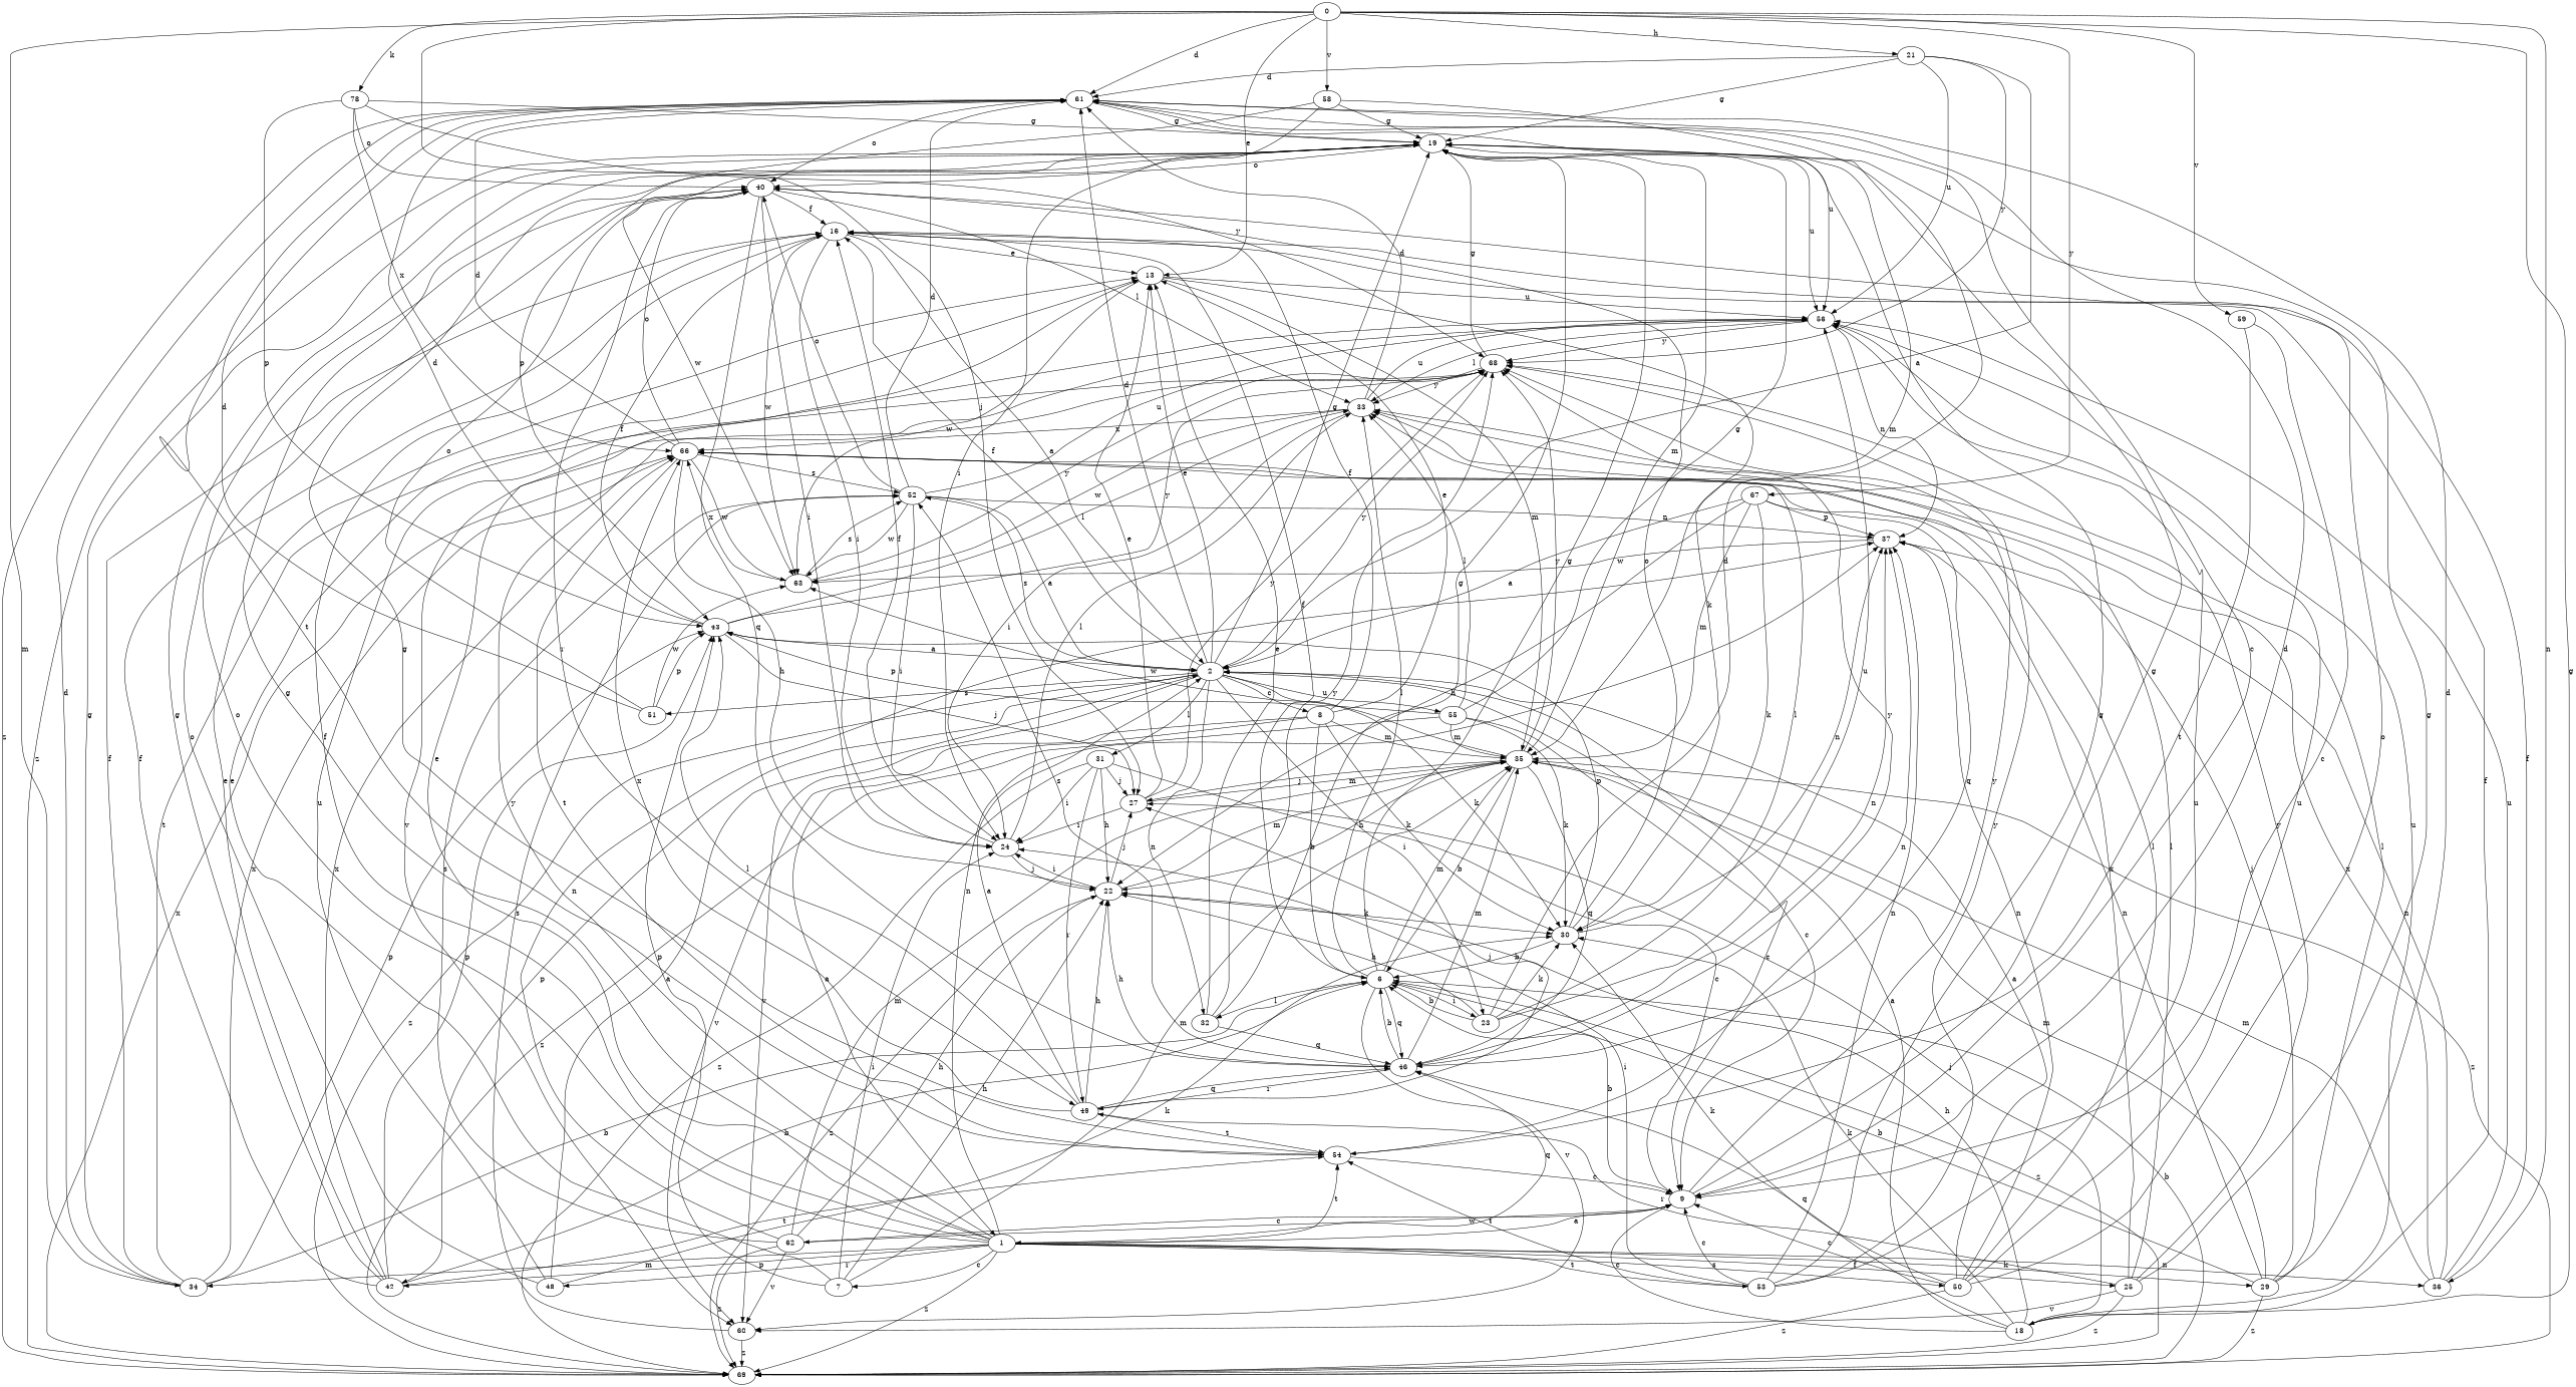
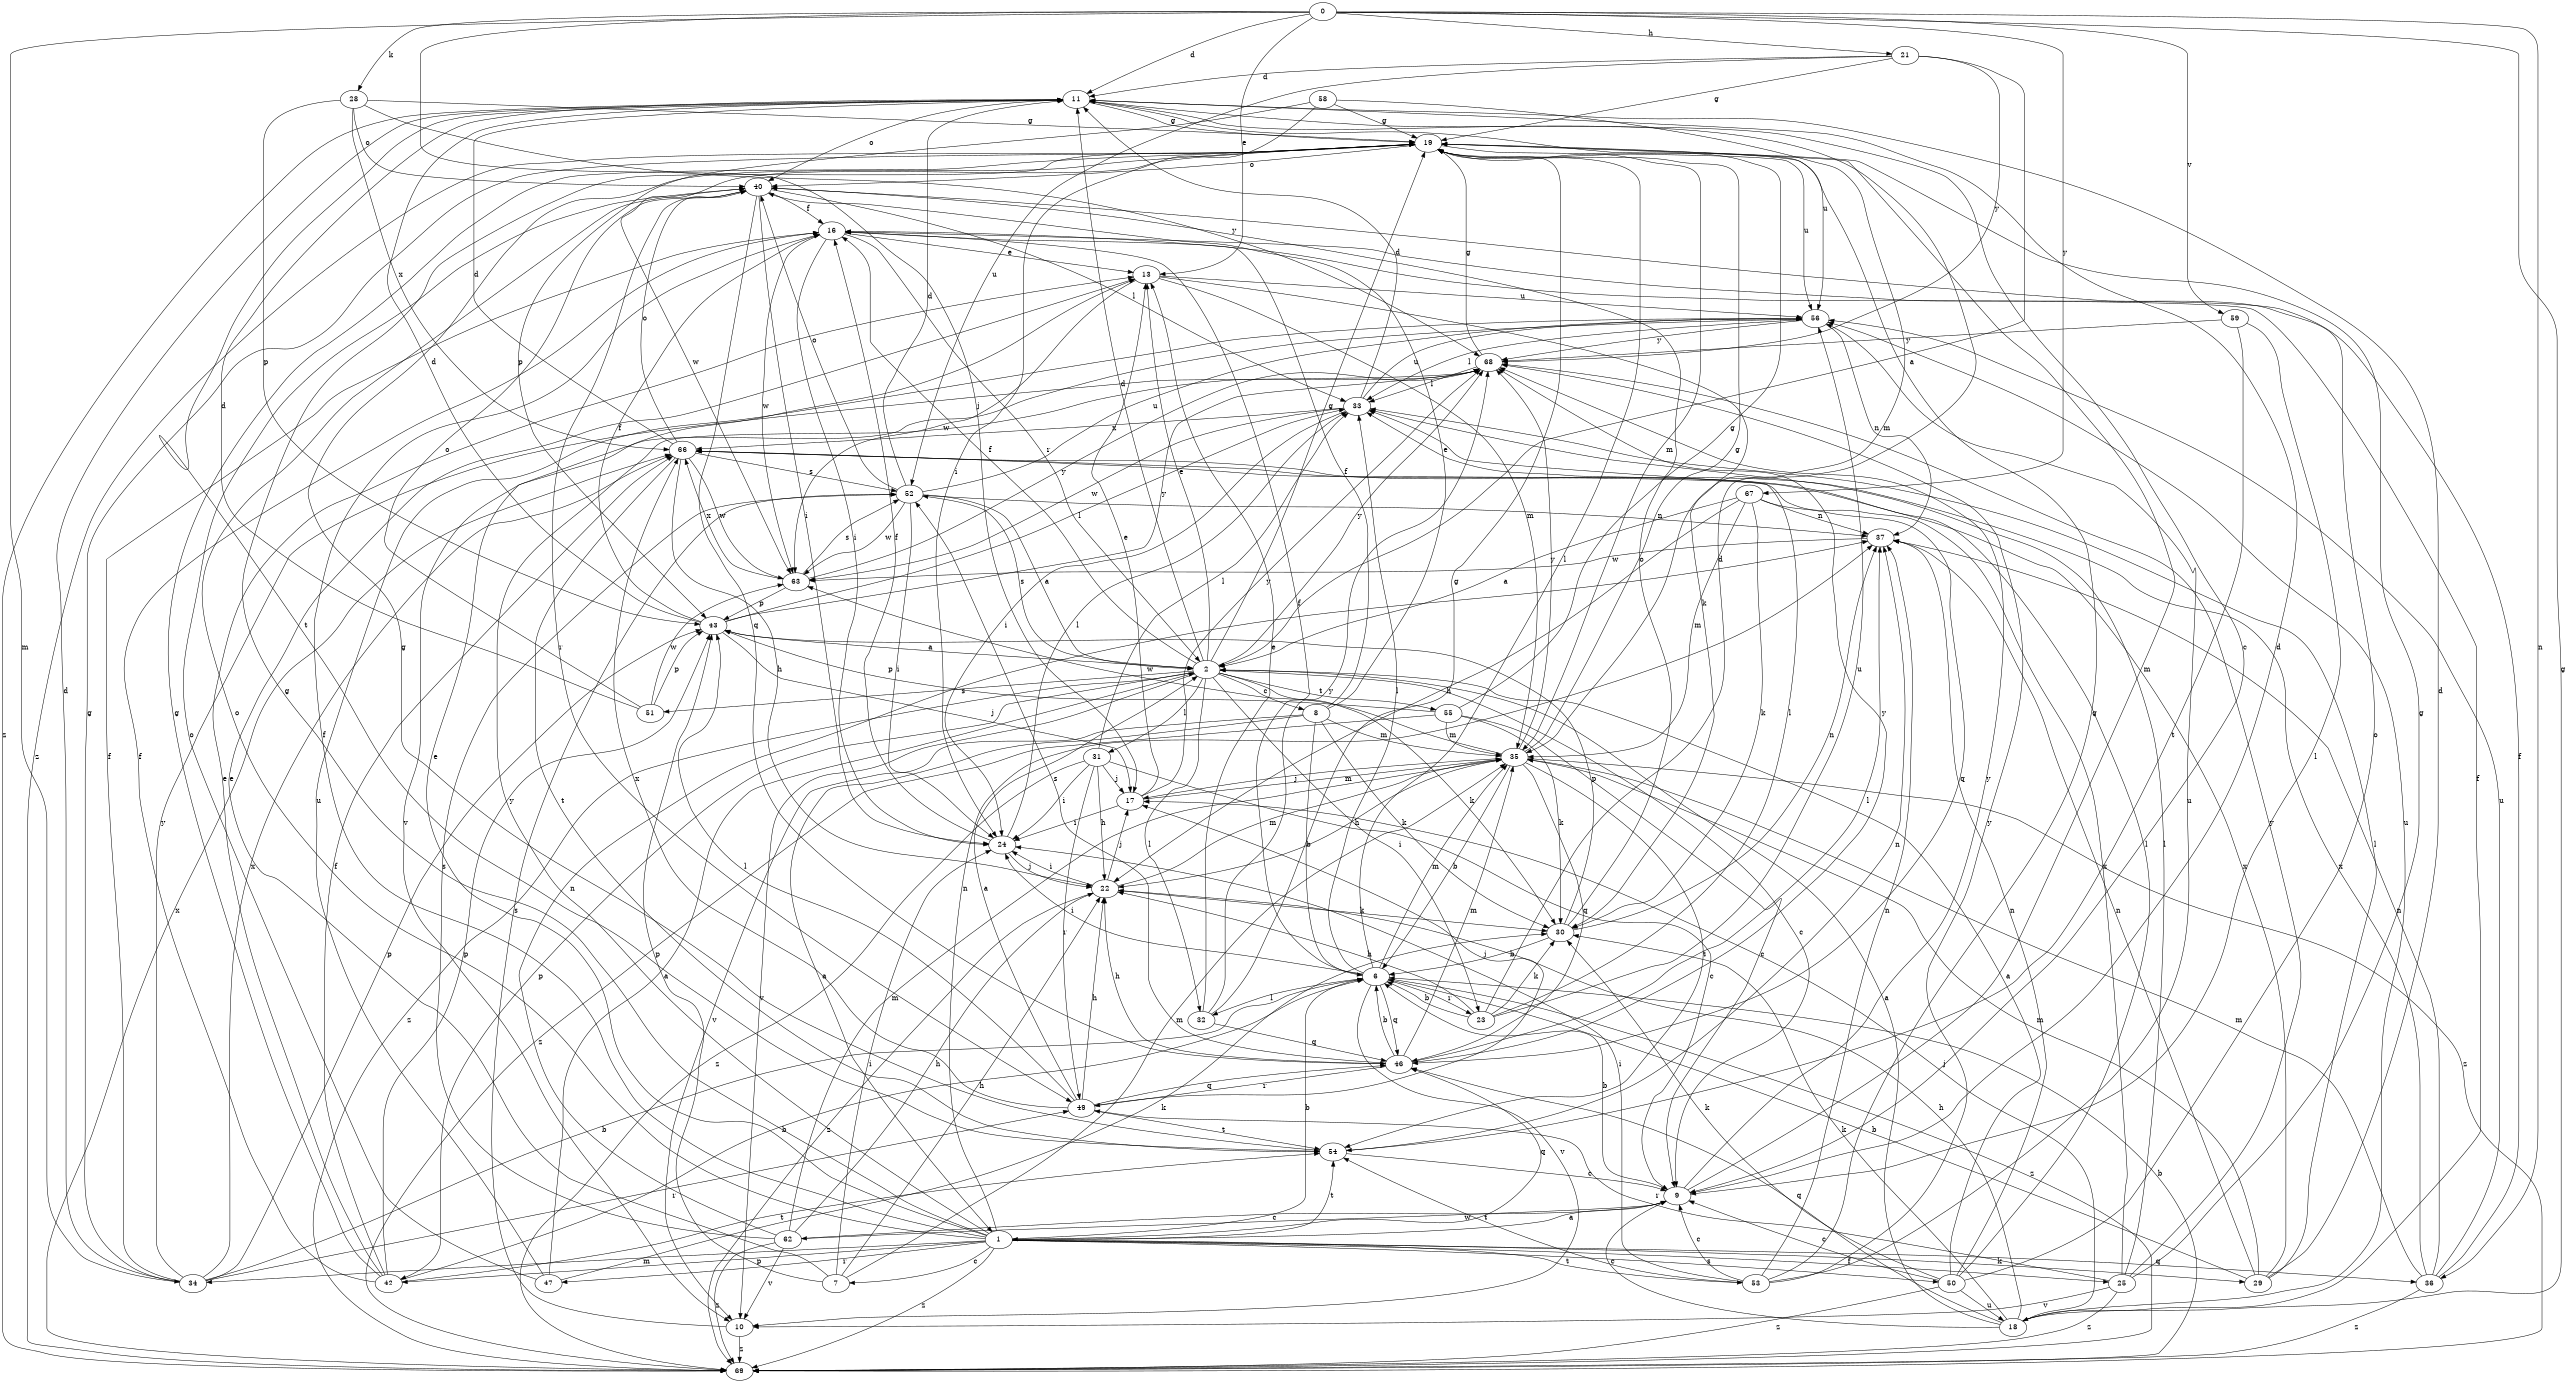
  strict digraph {
    0
-   11 [label=61]
+   11
    13
    18
    21
-   27
-   28 [label=78]
+   27 [label=17]
+   28
    34
    36
    58
    59
    67
    19
    40
    54
    69
    9
    56
    30
    35
    63
    16
    46
    2
    22
    68
    24
    43
    66
    6
    49
    37
    1
    7
    n35 [label=25]
    29
    42
-   47 [label=48]
+   47
    50
    53
    23
    32
-   60
+   60 [label=10]
    33
    52
    8
    31
    51
    55
    62
    0 -> 11 [label=d]
    0 -> 13 [label=e]
    0 -> 18 [label=g]
    0 -> 21 [label=h]
    0 -> 27 [label=j]
    0 -> 28 [label=k]
    0 -> 34 [label=m]
    0 -> 36 [label=n]
-   0 -> 58 [label=v]
    0 -> 59 [label=v]
    0 -> 67 [label=y]
    11 -> 19 [label=g]
    11 -> 40 [label=o]
    11 -> 54 [label=t]
    11 -> 69 [label=z]
    11 -> 9 [label=c]
    11 -> 56 [label=u]
    13 -> 56 [label=u]
    13 -> 30 [label=k]
    13 -> 35 [label=m]
    13 -> 63 [label=w]
    18 -> 27 [label=j]
    18 -> 9 [label=c]
    18 -> 56 [label=u]
    18 -> 30 [label=k]
    18 -> 16 [label=f]
    18 -> 46 [label=q]
    18 -> 2 [label=a]
    18 -> 22 [label=h]
    21 -> 11 [label=d]
    21 -> 19 [label=g]
-   21 -> 56 [label=u]
+   21 -> 52 [label=u]
    21 -> 2 [label=a]
    21 -> 68 [label=y]
    27 -> 13 [label=e]
    27 -> 35 [label=m]
    27 -> 68 [label=y]
    27 -> 24 [label=i]
    28 -> 19 [label=g]
    28 -> 40 [label=o]
    28 -> 68 [label=y]
    28 -> 43 [label=p]
    28 -> 66 [label=x]
    34 -> 11 [label=d]
    34 -> 19 [label=g]
    34 -> 16 [label=f]
-   34 -> 68 [label=t]
+   34 -> 68 [label=y]
    34 -> 43 [label=p]
    34 -> 66 [label=x]
    34 -> 6 [label=b]
-   29 -> 69 [label=z]
+   34 -> 49 [label=r]
+   36 -> 69 [label=z]
    36 -> 56 [label=u]
    36 -> 35 [label=m]
    36 -> 16 [label=f]
    36 -> 66 [label=x]
    36 -> 37 [label=n]
    58 -> 19 [label=g]
    58 -> 35 [label=m]
    58 -> 24 [label=i]
    58 -> 43 [label=p]
    59 -> 54 [label=t]
-   59 -> 9 [label=c]
+   59 -> 9 [label=l]
+   59 -> 68 [label=y]
    67 -> 30 [label=k]
    67 -> 35 [label=m]
    67 -> 46 [label=q]
    67 -> 2 [label=a]
    67 -> 22 [label=h]
-   67 -> 37 [label=p]
+   67 -> 37 [label=n]
    19 -> 40 [label=o]
    19 -> 69 [label=z]
    19 -> 56 [label=u]
    19 -> 35 [label=m]
    19 -> 63 [label=w]
    40 -> 16 [label=f]
    40 -> 46 [label=q]
    40 -> 24 [label=i]
    40 -> 49 [label=r]
    40 -> 33 [label=l]
    54 -> 19 [label=g]
    54 -> 9 [label=c]
    54 -> 37 [label=n]
    69 -> 66 [label=x]
    69 -> 6 [label=b]
    9 -> 11 [label=d]
-   9 -> 19 [label=g]
+   9 -> 19 [label=m]
    9 -> 68 [label=y]
    9 -> 6 [label=b]
    9 -> 1 [label=a]
    9 -> 62 [label=w]
    56 -> 68 [label=y]
    56 -> 37 [label=n]
    56 -> 60 [label=v]
    56 -> 33 [label=l]
    30 -> 40 [label=o]
    30 -> 43 [label=p]
    30 -> 6 [label=b]
    30 -> 37 [label=n]
    35 -> 27 [label=j]
+   35 -> 19 [label=g]
+   35 -> 54 [label=t]
    35 -> 69 [label=z]
    35 -> 63 [label=w]
    35 -> 46 [label=q]
    35 -> 22 [label=h]
    35 -> 68 [label=y]
    35 -> 6 [label=b]
    63 -> 68 [label=y]
+   63 -> 43 [label=p]
    63 -> 66 [label=x]
    63 -> 52 [label=s]
    16 -> 13 [label=e]
    16 -> 63 [label=w]
-   16 -> 2 [label=a]
+   16 -> 2 [label=r]
    16 -> 24 [label=i]
    46 -> 35 [label=m]
    46 -> 22 [label=h]
    46 -> 68 [label=y]
    46 -> 6 [label=b]
    46 -> 49 [label=r]
-   46 -> 37 [label=n]
+   46 -> 37 [label=l]
    46 -> 52 [label=s]
    2 -> 11 [label=d]
    2 -> 13 [label=e]
    2 -> 19 [label=g]
    2 -> 69 [label=z]
    2 -> 9 [label=c]
    2 -> 30 [label=k]
    2 -> 16 [label=f]
    2 -> 68 [label=y]
    2 -> 42 [label=p]
    2 -> 23 [label=i]
-   2 -> 32 [label=n]
+   2 -> 32 [label=l]
    2 -> 60 [label=v]
    2 -> 52 [label=s]
    2 -> 8 [label=c]
    2 -> 31 [label=l]
    2 -> 51 [label=s]
-   2 -> 55 [label=u]
+   2 -> 55 [label=t]
    22 -> 27 [label=j]
    22 -> 69 [label=z]
    22 -> 30 [label=k]
    22 -> 35 [label=m]
    22 -> 24 [label=i]
    68 -> 19 [label=g]
-   68 -> 33 [label=y]
+   68 -> 33 [label=l]
    24 -> 16 [label=f]
    24 -> 22 [label=j]
    24 -> 33 [label=l]
    43 -> 11 [label=d]
    43 -> 27 [label=j]
    43 -> 16 [label=f]
    43 -> 2 [label=a]
    43 -> 68 [label=y]
    43 -> 33 [label=l]
    66 -> 11 [label=d]
    66 -> 40 [label=o]
    66 -> 54 [label=t]
    66 -> 63 [label=w]
    66 -> 22 [label=h]
    66 -> 52 [label=s]
-   6 -> 19 [label=g]
+   6 -> 19 [label=l]
    6 -> 69 [label=z]
    6 -> 35 [label=m]
    6 -> 16 [label=f]
    6 -> 46 [label=q]
-   6 -> 23 [label=i]
+   6 -> 24 [label=i]
+   6 -> 23 [label=r]
    6 -> 32 [label=l]
    6 -> 60 [label=v]
    6 -> 33 [label=l]
    49 -> 27 [label=j]
    49 -> 54 [label=t]
    49 -> 46 [label=q]
    49 -> 2 [label=a]
    49 -> 22 [label=h]
    49 -> 43 [label=l]
    49 -> 66 [label=x]
    37 -> 63 [label=w]
    1 -> 13 [label=e]
    1 -> 34 [label=m]
-   1 -> 36 [label=n]
+   1 -> 36 [label=q]
    1 -> 19 [label=g]
    1 -> 40 [label=o]
    1 -> 54 [label=t]
    1 -> 69 [label=z]
    1 -> 16 [label=f]
    1 -> 46 [label=q]
    1 -> 68 [label=y]
+   1 -> 6 [label=b]
    1 -> 37 [label=n]
    1 -> 7 [label=c]
    1 -> n35 [label=f]
    1 -> 29 [label=k]
    1 -> 42 [label=p]
    1 -> 47 [label=r]
    1 -> 50 [label=s]
    1 -> 53 [label=t]
    7 -> 13 [label=e]
    7 -> 35 [label=m]
    7 -> 22 [label=h]
    7 -> 24 [label=i]
    7 -> 43 [label=p]
    n35 -> 19 [label=g]
    n35 -> 69 [label=z]
    n35 -> 68 [label=y]
    n35 -> 66 [label=x]
    n35 -> 49 [label=r]
    n35 -> 60 [label=v]
    n35 -> 33 [label=l]
    29 -> 11 [label=d]
    29 -> 35 [label=m]
-   29 -> 66 [label=j]
+   29 -> 66 [label=x]
    29 -> 6 [label=b]
    29 -> 37 [label=n]
    29 -> 33 [label=l]
    42 -> 13 [label=e]
    42 -> 19 [label=g]
    42 -> 54 [label=t]
    42 -> 16 [label=f]
    42 -> 43 [label=p]
-   42 -> 66 [label=x]
+   42 -> 66 [label=f]
    42 -> 6 [label=b]
    47 -> 40 [label=o]
    47 -> 56 [label=u]
    47 -> 30 [label=k]
    47 -> 2 [label=a]
    50 -> 40 [label=o]
    50 -> 69 [label=z]
    50 -> 9 [label=c]
-   50 -> 56 [label=u]
+   50 -> 18 [label=u]
    50 -> 30 [label=k]
    50 -> 2 [label=a]
    50 -> 37 [label=n]
    50 -> 33 [label=l]
    53 -> 19 [label=g]
    53 -> 54 [label=t]
    53 -> 9 [label=c]
    53 -> 56 [label=u]
    53 -> 68 [label=y]
    53 -> 24 [label=i]
    53 -> 37 [label=n]
    23 -> 11 [label=d]
    23 -> 56 [label=u]
    23 -> 30 [label=k]
    23 -> 22 [label=h]
    23 -> 6 [label=b]
    23 -> 33 [label=l]
    32 -> 13 [label=e]
    32 -> 19 [label=g]
    32 -> 46 [label=q]
    32 -> 68 [label=y]
    60 -> 69 [label=z]
    60 -> 52 [label=s]
    33 -> 11 [label=d]
    33 -> 56 [label=u]
    33 -> 63 [label=w]
    33 -> 24 [label=i]
    33 -> 66 [label=x]
    52 -> 11 [label=d]
    52 -> 40 [label=o]
    52 -> 56 [label=u]
    52 -> 63 [label=w]
    52 -> 2 [label=a]
    52 -> 24 [label=i]
    52 -> 37 [label=n]
-   8 -> 13 [label=e]
+   8 -> 40 [label=e]
    8 -> 30 [label=k]
    8 -> 35 [label=m]
    8 -> 16 [label=f]
    8 -> 6 [label=b]
    8 -> 1 [label=a]
    8 -> 60 [label=v]
    31 -> 27 [label=j]
    31 -> 69 [label=z]
    31 -> 9 [label=c]
    31 -> 22 [label=h]
    31 -> 24 [label=i]
    31 -> 49 [label=r]
    51 -> 11 [label=d]
    51 -> 40 [label=o]
    51 -> 63 [label=w]
    51 -> 43 [label=p]
    55 -> 19 [label=g]
    55 -> 69 [label=z]
    55 -> 9 [label=c]
    55 -> 30 [label=k]
    55 -> 35 [label=m]
    55 -> 43 [label=p]
-   55 -> 33 [label=l]
+   31 -> 33 [label=l]
    62 -> 69 [label=z]
    62 -> 9 [label=c]
    62 -> 35 [label=m]
    62 -> 22 [label=h]
    62 -> 37 [label=n]
    62 -> 60 [label=v]
    62 -> 52 [label=s]
  }
